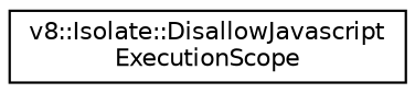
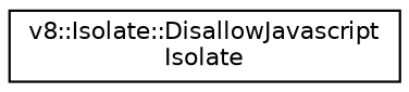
  digraph {
    rankdir=LR
-   n1 [color=black fillcolor=white fontname=Helvetica fontsize=10 height=0.2 label="v8::Isolate::DisallowJavascript\lExecutionScope" shape=record style=filled width=0.4]
+   n1 [color=black fillcolor=white fontname=Helvetica fontsize=10 height=0.2 label="v8::Isolate::DisallowJavascript\lIsolate" shape=record style=filled width=0.4]
  }
